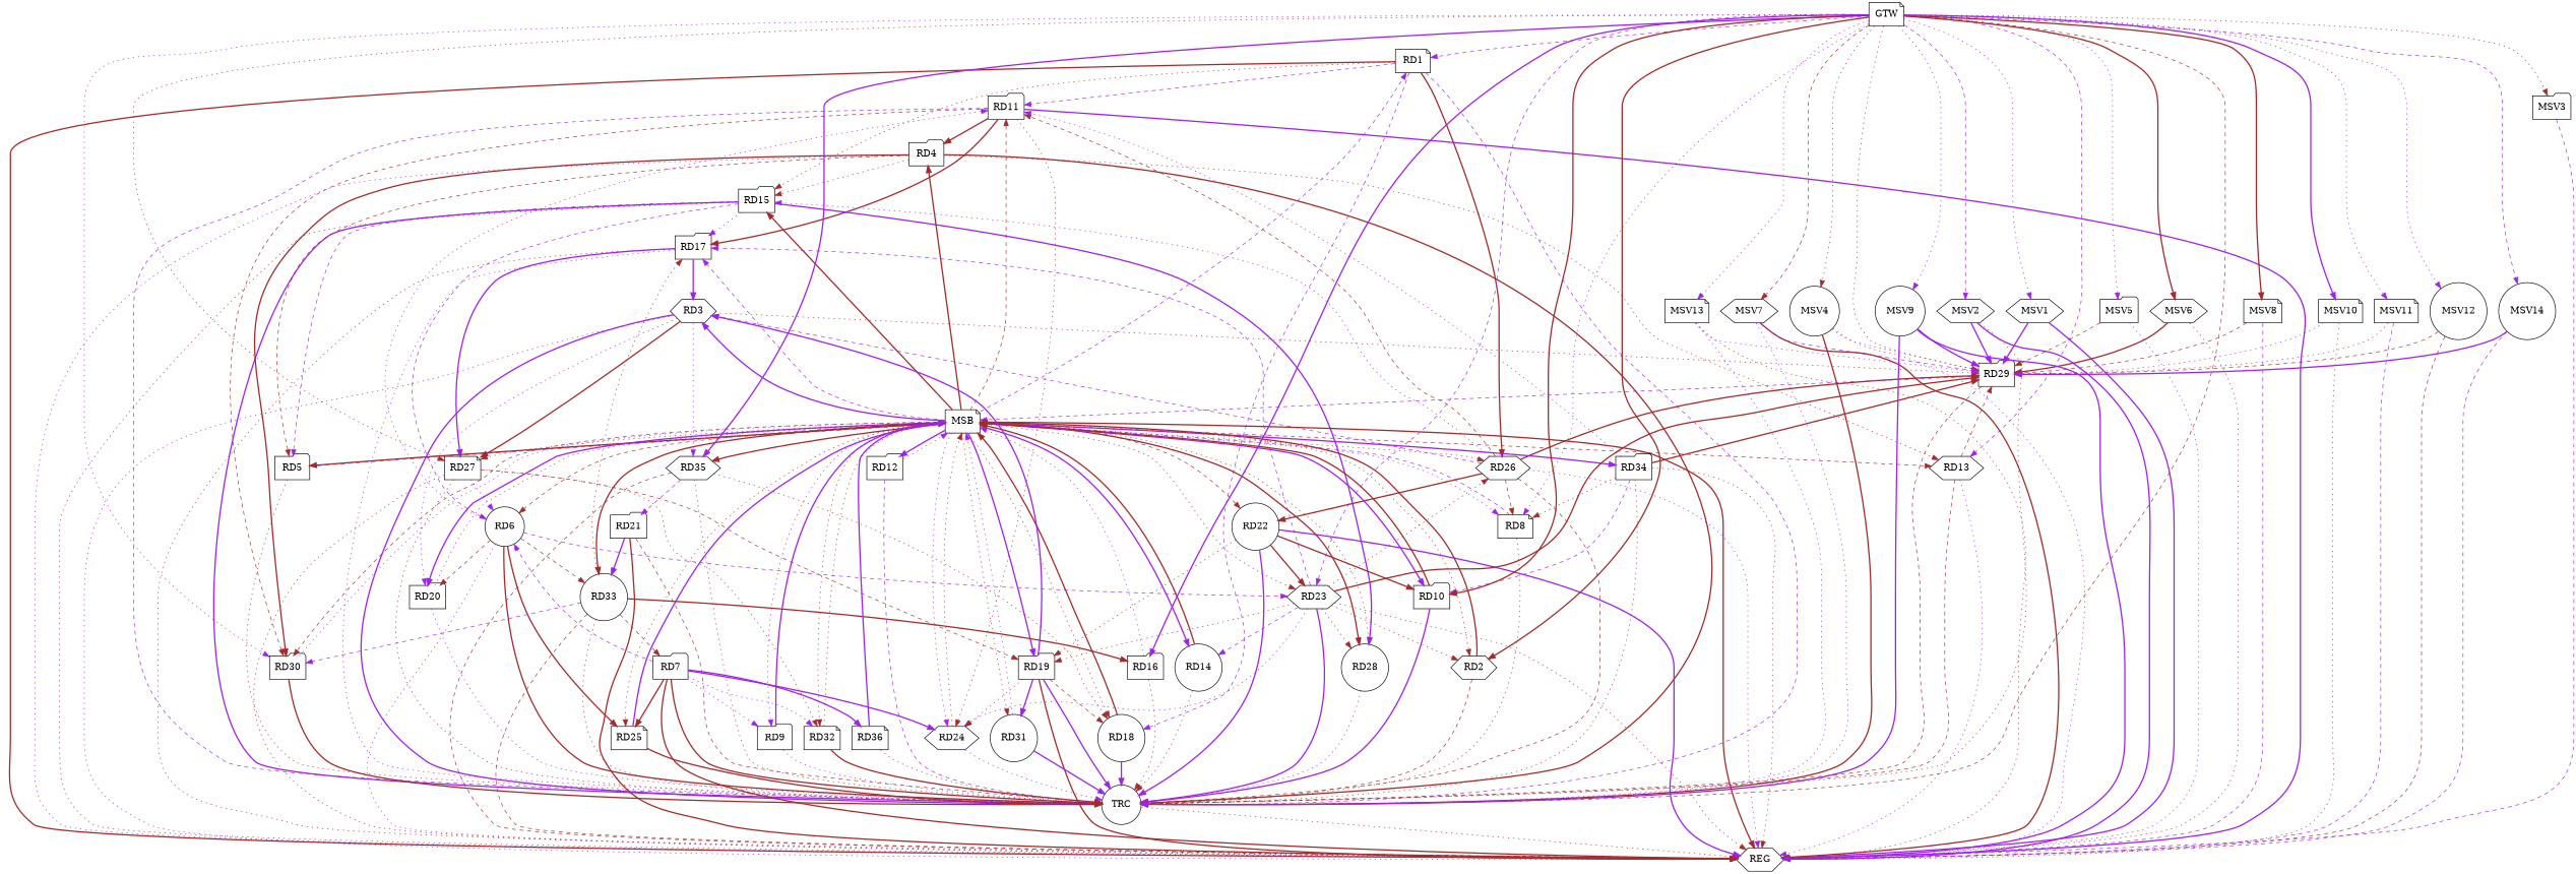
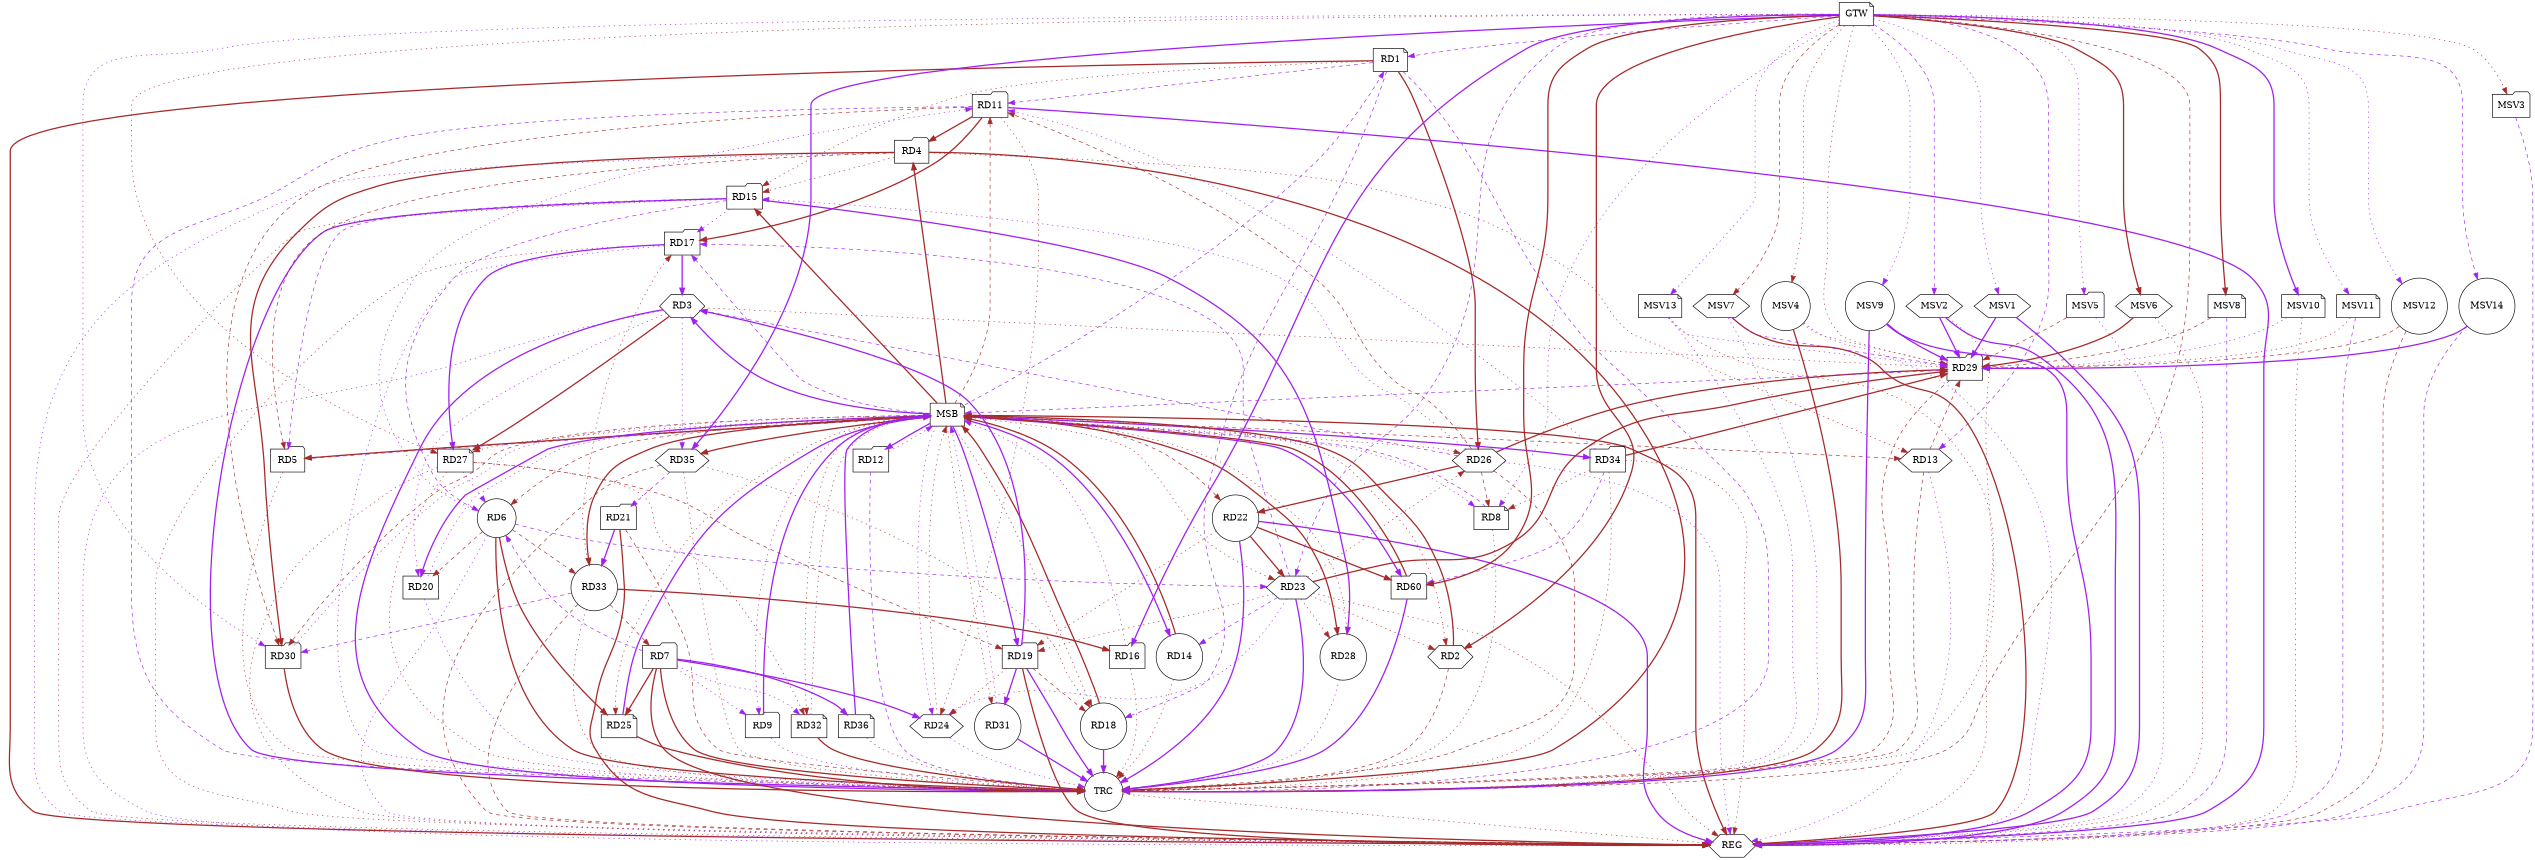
  strict digraph {
    node [shape=folder]
    edge [color=brown style=dotted]
    n1 [label=RD1 shape=note]
    n2 [label=RD11]
    n3 [label=RD15]
    n4 [label=RD18 shape=circle]
    n5 [label=RD26 shape=hexagon]
    n6 [label=REG shape=hexagon]
    n7 [label=TRC shape=circle]
    n8 [label=RD4]
    n9 [label=RD30]
    n10 [label=RD24 shape=hexagon]
    n11 [label=RD17]
    n12 [label=RD5]
    n13 [label=RD6 shape=circle]
    n14 [label=RD28 shape=circle]
    n15 [label=MSB shape=note]
    n16 [label=RD3 shape=hexagon]
    n17 [label=RD29]
    n18 [label=RD8 shape=note]
    n19 [label=RD22 shape=circle]
    n20 [label=RD2 shape=hexagon]
    n21 [label=RD20]
    n22 [label=RD27 shape=note]
    n23 [label=RD35 shape=hexagon]
    n24 [label=RD13 shape=hexagon]
    n25 [label=RD23 shape=hexagon]
    n26 [label=RD25 shape=note]
    n27 [label=RD33 shape=circle]
    n28 [label=RD9]
    n29 [label=RD32 shape=note]
-   n30 [label=RD10]
+   n30 [label=RD60]
    n31 [label=RD12]
    n32 [label=RD14 shape=circle]
    n33 [label=RD19]
    n34 [label=RD31 shape=circle]
    n35 [label=RD34]
    n36 [label=RD21]
    n37 [label=RD7]
    n38 [label=RD16]
    n39 [label=RD36 shape=note]
    n40 [label=GTW shape=note]
    n41 [label=MSV1 shape=hexagon]
    n42 [label=MSV2 shape=hexagon]
    n43 [label=MSV3]
    n44 [label=MSV4 shape=circle]
    n45 [label=MSV5]
    n46 [label=MSV6 shape=hexagon]
    n47 [label=MSV7 shape=hexagon]
    n48 [label=MSV8 shape=note]
    n49 [label=MSV9 shape=circle]
    n50 [label=MSV10 shape=note]
    n51 [label=MSV11 shape=note]
    n52 [label=MSV12 shape=circle]
    n53 [label=MSV13 shape=note]
    n54 [label=MSV14 shape=circle]
    n1 -> n2 [color=purple style=dashed]
    n1 -> n3
    n1 -> n4 [color=purple style=dashed]
    n1 -> n5 [style=bold]
    n1 -> n6 [style=bold]
    n1 -> n7 [color=purple style=dashed]
    n2 -> n6 [color=purple style=bold]
    n2 -> n7 [color=purple style=dashed]
    n2 -> n8 [style=bold]
    n2 -> n9 [style=dashed]
    n2 -> n10
    n2 -> n11 [style=bold]
    n3 -> n6
    n3 -> n7 [color=purple style=bold]
    n3 -> n11 [color=purple]
    n3 -> n12 [color=purple style=dashed]
    n3 -> n13 [color=purple style=dashed]
    n3 -> n14 [color=purple style=bold]
    n4 -> n7 [color=purple style=bold]
    n4 -> n15 [style=bold]
    n5 -> n2 [style=dashed]
    n5 -> n3 [color=purple]
    n5 -> n6 [color=purple]
    n5 -> n7 [style=dashed]
    n5 -> n16 [color=purple style=dashed]
    n5 -> n17 [style=bold]
    n5 -> n18 [style=dashed]
    n5 -> n19 [style=bold]
    n7 -> n6
    n8 -> n3
    n8 -> n6 [color=purple]
    n8 -> n7 [style=bold]
    n8 -> n9 [style=bold]
    n8 -> n12 [style=dashed]
    n8 -> n24
    n9 -> n7 [style=bold]
    n9 -> n15 [color=purple]
    n10 -> n7 [color=purple]
    n10 -> n15
    n11 -> n6
    n11 -> n7 [color=purple]
    n11 -> n16 [color=purple style=bold]
    n11 -> n22 [color=purple style=bold]
    n12 -> n7
    n12 -> n15 [color=purple style=dashed]
    n13 -> n2 [color=purple]
    n13 -> n6 [color=purple]
    n13 -> n7 [style=bold]
    n13 -> n21 [style=dashed]
    n13 -> n25 [color=purple style=dashed]
    n13 -> n26 [style=bold]
    n13 -> n27 [style=dashed]
    n14 -> n7 [color=purple]
    n14 -> n15
    n15 -> n1 [color=purple style=dashed]
    n15 -> n2 [style=dashed]
    n15 -> n3 [style=bold]
    n15 -> n4
    n15 -> n5
    n15 -> n6 [style=bold]
    n15 -> n8 [style=bold]
    n15 -> n9 [style=dashed]
    n15 -> n10 [color=purple]
    n15 -> n11 [color=purple style=dashed]
    n15 -> n12 [style=bold]
    n15 -> n13 [style=dashed]
    n15 -> n14 [style=bold]
    n15 -> n16 [color=purple style=bold]
    n15 -> n18 [color=purple]
    n15 -> n19 [style=dashed]
    n15 -> n20
    n15 -> n21 [color=purple style=bold]
    n15 -> n22
    n15 -> n23 [style=bold]
    n15 -> n24 [style=dashed]
    n15 -> n25
    n15 -> n26
    n15 -> n27 [style=bold]
    n15 -> n28 [color=purple]
    n15 -> n29
    n15 -> n30 [color=purple style=bold]
    n15 -> n31 [color=purple style=bold]
    n15 -> n32 [color=purple style=bold]
    n15 -> n33 [color=purple style=bold]
    n15 -> n34
    n15 -> n35 [color=purple style=bold]
    n16 -> n6 [color=purple]
    n16 -> n7 [color=purple style=bold]
    n16 -> n17
    n16 -> n21 [color=purple]
    n16 -> n22 [style=bold]
    n16 -> n23 [color=purple]
    n17 -> n7 [style=dashed]
    n17 -> n15 [color=purple style=dashed]
    n18 -> n7
    n18 -> n15 [color=purple style=dashed]
    n19 -> n6 [color=purple style=bold]
    n19 -> n7 [color=purple style=bold]
    n19 -> n25 [style=bold]
    n19 -> n30 [style=bold]
    n19 -> n33
    n20 -> n7 [style=dashed]
    n20 -> n15 [style=bold]
    n21 -> n7 [color=purple]
    n21 -> n15 [color=purple]
    n22 -> n6
    n22 -> n7
    n22 -> n13 [color=purple]
    n22 -> n29
    n22 -> n33 [style=dashed]
    n23 -> n4
    n23 -> n6 [style=dashed]
    n23 -> n7
    n23 -> n36 [color=purple style=dashed]
    n24 -> n6 [color=purple]
    n24 -> n7 [style=dashed]
    n24 -> n17 [style=dashed]
    n25 -> n5
    n25 -> n6
    n25 -> n7 [color=purple style=bold]
    n25 -> n10 [color=purple]
    n25 -> n11 [color=purple style=dashed]
    n25 -> n14
    n25 -> n17 [style=bold]
    n25 -> n20
    n25 -> n32 [color=purple style=dashed]
    n25 -> n33
    n26 -> n7 [style=bold]
    n26 -> n15 [color=purple style=bold]
    n27 -> n6 [style=dashed]
    n27 -> n7
    n27 -> n9 [color=purple style=dashed]
    n27 -> n11
    n27 -> n37 [style=dashed]
    n27 -> n38 [style=bold]
    n28 -> n7 [color=purple]
    n28 -> n15 [color=purple style=bold]
    n29 -> n7 [style=bold]
    n29 -> n15
    n30 -> n7 [color=purple style=bold]
    n30 -> n15 [style=bold]
    n31 -> n7 [color=purple style=dashed]
    n31 -> n15 [color=purple]
    n32 -> n7
    n32 -> n15 [style=bold]
    n33 -> n4 [style=dashed]
    n33 -> n6 [style=bold]
    n33 -> n7 [color=purple style=bold]
    n33 -> n10
    n33 -> n16 [color=purple style=bold]
    n33 -> n34 [color=purple style=bold]
    n34 -> n7 [color=purple style=bold]
    n34 -> n15 [color=purple]
    n35 -> n2 [color=purple]
    n35 -> n6
    n35 -> n7
    n35 -> n17 [style=bold]
    n35 -> n18
    n35 -> n30 [color=purple style=dashed]
    n36 -> n6 [style=bold]
    n36 -> n7 [style=dashed]
    n36 -> n27 [color=purple style=bold]
    n37 -> n6 [style=bold]
    n37 -> n7 [style=bold]
    n37 -> n10 [color=purple style=bold]
    n37 -> n13 [color=purple style=dashed]
    n37 -> n26 [style=bold]
    n37 -> n28 [color=purple]
    n37 -> n29 [color=purple]
    n37 -> n39 [color=purple style=bold]
    n38 -> n7
    n38 -> n15 [color=purple]
    n39 -> n7
    n39 -> n15 [color=purple style=bold]
    n40 -> n1 [color=purple style=dashed]
    n40 -> n7 [style=dashed]
    n40 -> n9 [color=purple]
    n40 -> n17
    n40 -> n18 [color=purple]
    n40 -> n20 [style=bold]
    n40 -> n22
    n40 -> n23 [color=purple style=bold]
    n40 -> n24 [color=purple style=dashed]
    n40 -> n25 [color=purple style=dashed]
    n40 -> n30 [style=bold]
    n40 -> n38 [color=purple style=bold]
    n40 -> n41 [color=purple]
    n40 -> n42 [color=purple style=dashed]
    n40 -> n43
    n40 -> n44
    n40 -> n45 [color=purple]
    n40 -> n46 [style=bold]
    n40 -> n47 [style=dashed]
    n40 -> n48 [style=bold]
    n40 -> n49 [color=purple]
    n40 -> n50 [color=purple style=bold]
    n40 -> n51 [color=purple]
    n40 -> n52 [color=purple]
    n40 -> n53 [color=purple]
    n40 -> n54 [color=purple style=dashed]
    n41 -> n6 [color=purple style=bold]
    n41 -> n17 [color=purple style=bold]
    n42 -> n6 [color=purple style=bold]
    n42 -> n7
    n42 -> n17 [color=purple style=bold]
    n43 -> n6 [color=purple style=dashed]
    n44 -> n6 [color=purple]
    n44 -> n7 [style=bold]
    n44 -> n17
    n45 -> n6 [color=purple]
    n45 -> n17 [style=dashed]
    n46 -> n6
    n46 -> n17 [style=bold]
    n47 -> n6 [style=bold]
    n47 -> n7 [color=purple]
    n47 -> n17 [color=purple style=dashed]
    n48 -> n6 [color=purple style=dashed]
    n48 -> n17 [style=dashed]
    n49 -> n6 [color=purple style=bold]
    n49 -> n7 [color=purple style=bold]
    n49 -> n17 [color=purple style=bold]
    n50 -> n6
    n50 -> n17 [color=purple]
    n51 -> n6 [color=purple style=dashed]
    n51 -> n17
    n52 -> n6 [style=dashed]
    n52 -> n17 [style=dashed]
    n53 -> n6
    n53 -> n7 [color=purple]
    n53 -> n17 [color=purple]
    n54 -> n6 [color=purple style=dashed]
    n54 -> n17 [color=purple style=bold]
  }
